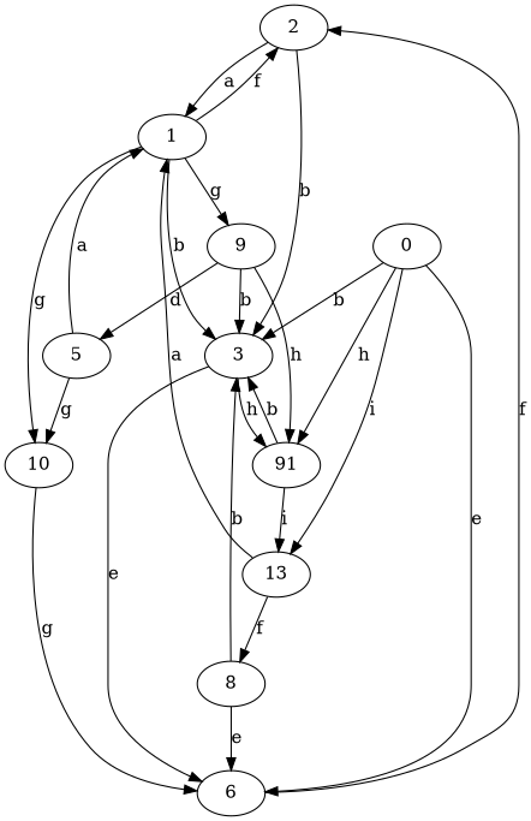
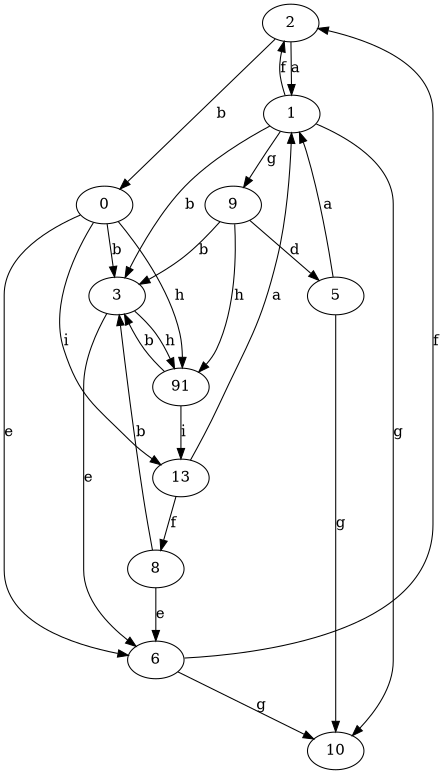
  strict digraph {
    n1 [label=2]
    1
    9
    10
    3
    n6 [label=91]
    5
    6
    13
    8
    0
    n1 -> 1 [label=a]
-   n1 -> 3 [label=b]
+   n1 -> 0 [label=b]
    1 -> n1 [label=f]
    1 -> 9 [label=g]
    1 -> 10 [label=g]
    1 -> 3 [label=b]
    9 -> 3 [label=b]
    9 -> n6 [label=h]
    9 -> 5 [label=d]
    3 -> n6 [label=h]
    3 -> 6 [label=e]
    n6 -> 3 [label=b]
    n6 -> 13 [label=i]
    5 -> 1 [label=a]
    5 -> 10 [label=g]
    6 -> n1 [label=f]
-   10 -> 6 [label=g]
+   6 -> 10 [label=g]
    13 -> 1 [label=a]
    13 -> 8 [label=f]
    8 -> 3 [label=b]
    8 -> 6 [label=e]
    0 -> 3 [label=b]
    0 -> n6 [label=h]
    0 -> 6 [label=e]
    0 -> 13 [label=i]
  }
